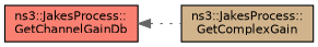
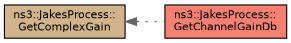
  digraph {
    rankdir=LR
    node [color=black fontname=Helvetica fontsize=10 shape=record style=filled]
    n1 [fillcolor=tan fontcolor=black height=0.2 label="ns3::JakesProcess::\lGetComplexGain" width=0.4]
    n2 [fillcolor=salmon height=0.2 label="ns3::JakesProcess::\lGetChannelGainDb" width=0.4]
-   n2 -> n1 [color=gray40 dir=back fontname=Helvetica fontsize=10 labelfontname=Helvetica labelfontsize=10 style=dotted]
+   n1 -> n2 [color=gray40 dir=back fontname=Helvetica fontsize=10 labelfontname=Helvetica labelfontsize=10 style=dotted]
  }
